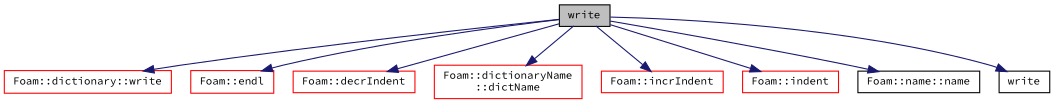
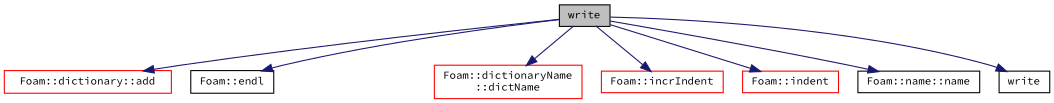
  digraph {
    fontname="Source Code Pro"
    rankdir=TB
    node [color=red fontname="Source Code Pro" fontsize=10 shape=record]
    edge [color=midnightblue fontname="Source Code Pro" fontsize=10 labelfontname=Helvetica labelfontsize=10 style=solid]
    n1 [color=black fillcolor=grey75 fontcolor=black height=0.2 label=write style=filled width=0.4]
-   n2 [height=0.2 label="Foam::dictionary::write" width=0.4]
-   n3 [height=0.2 label="Foam::endl" width=0.4]
-   n4 [height=0.2 label="Foam::decrIndent" width=0.4]
+   n2 [height=0.2 label="Foam::dictionary::add" width=0.4]
+   n3 [color=black height=0.2 label="Foam::endl" width=0.4]
    n5 [height=0.2 label="Foam::dictionaryName\l::dictName" width=0.4]
    n6 [height=0.2 label="Foam::incrIndent" width=0.4]
    n7 [height=0.2 label="Foam::indent" width=0.4]
    n8 [color=black height=0.2 label="Foam::name::name" width=0.4]
    n9 [color=black height=0.2 label=write width=0.4]
    n1 -> n2
    n1 -> n3
-   n1 -> n4
    n1 -> n5
    n1 -> n6
    n1 -> n7
    n1 -> n8
    n1 -> n9
  }
